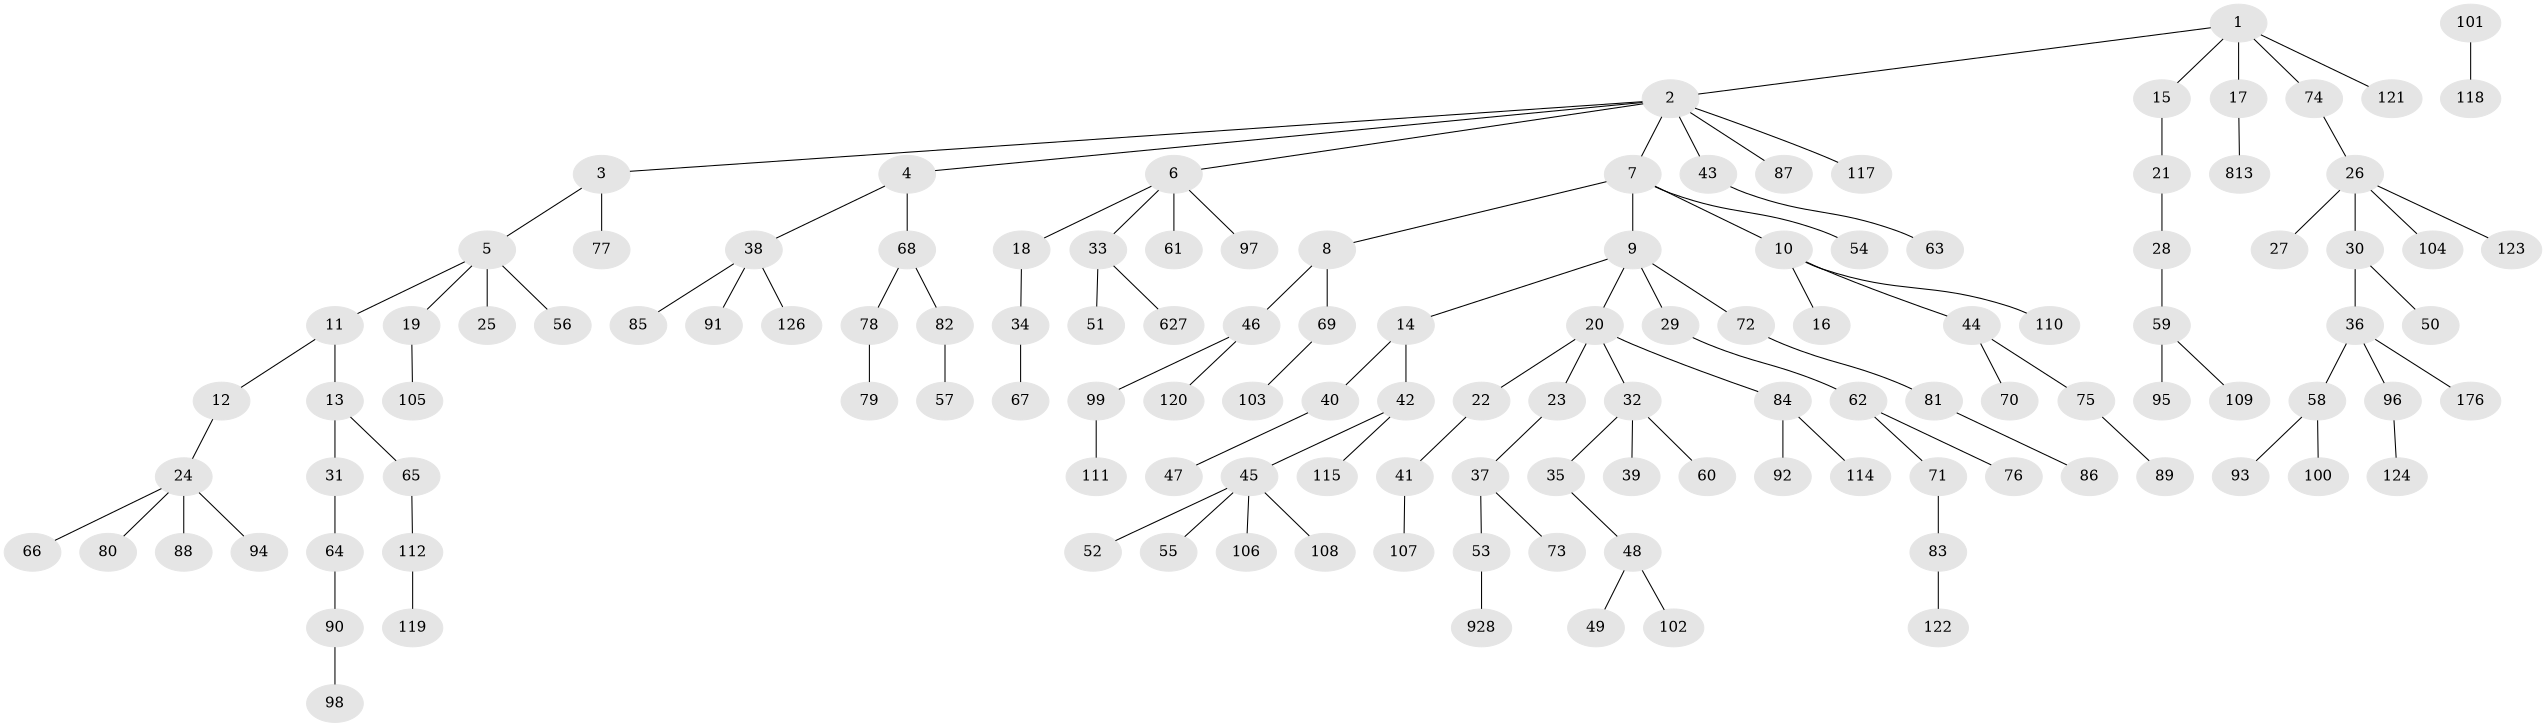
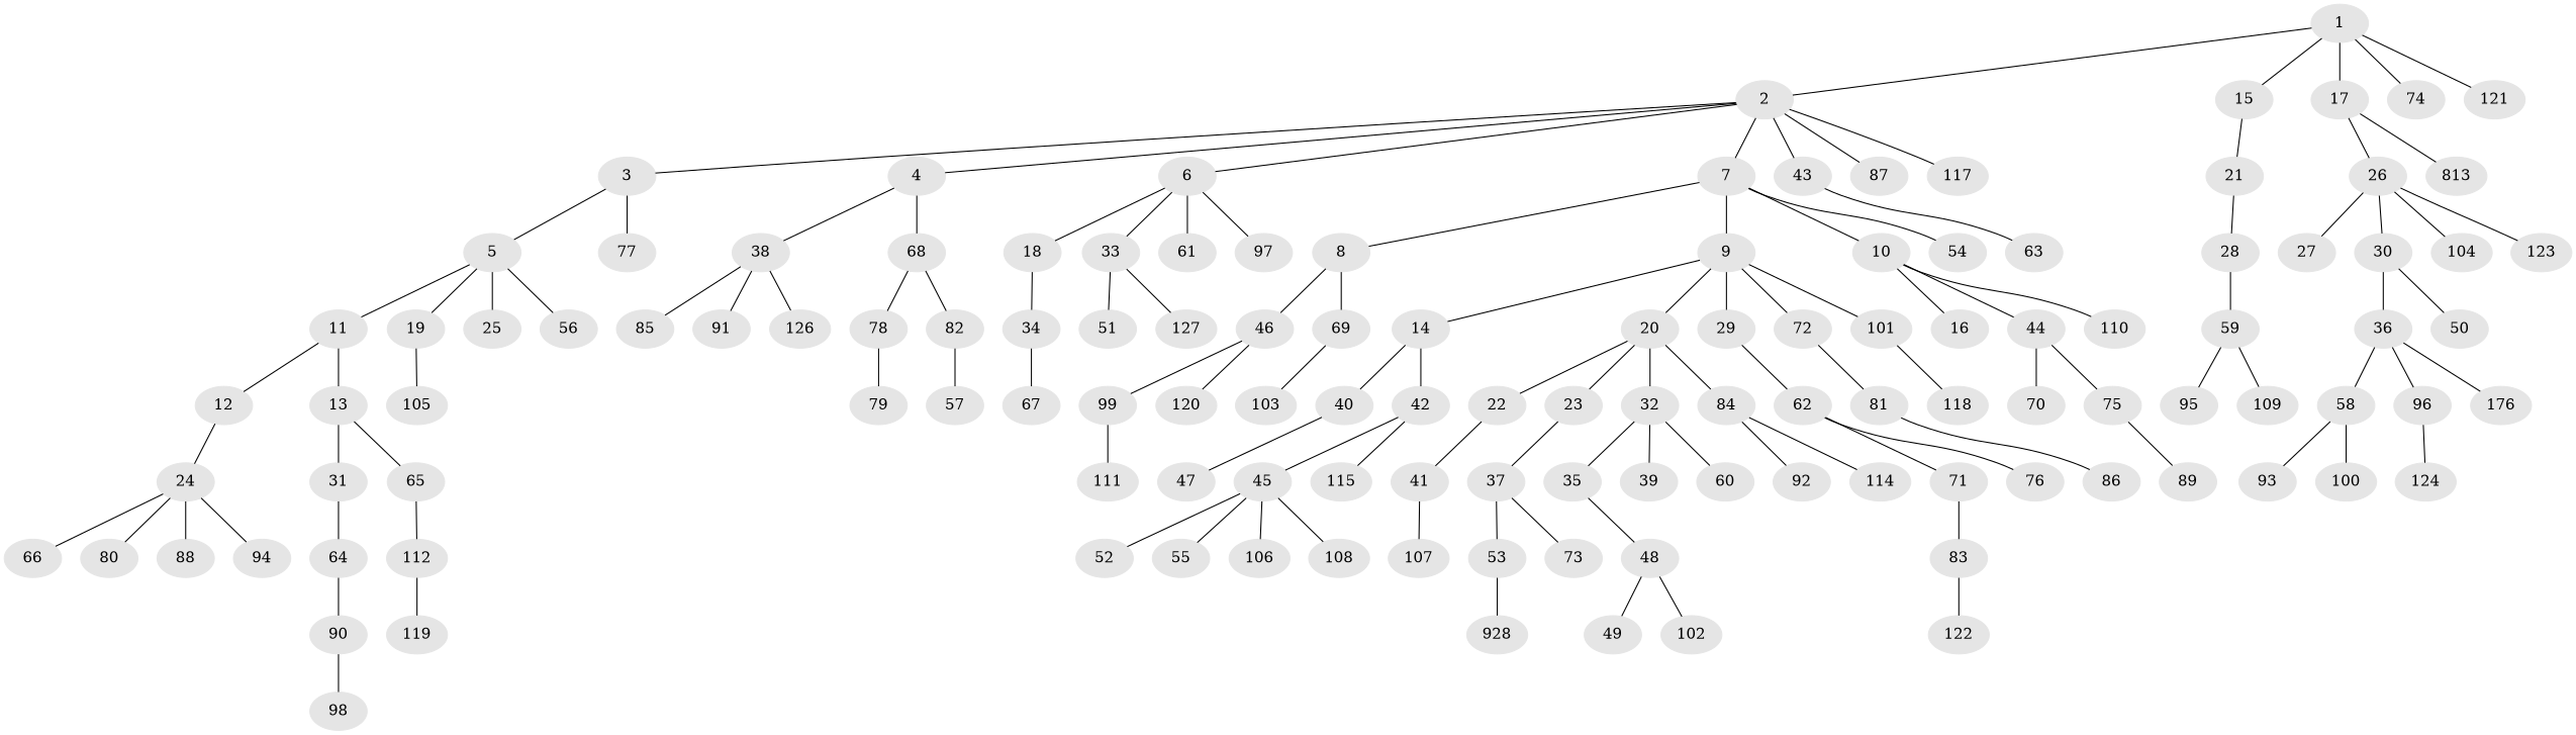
  graph {
    node [color=gray90 style=filled]
    1
    2
    15
    17
    74
    121
    3
    4
    6
    7
    43
    87
    117
    21
    26
    n16 [label=813]
    5
    77
    38
    68
    18
    33
    61
    97
    8
    9
    10
    54
    63
    11
    19
    25
    56
    85
    91
    126
    78
    82
    12
    13
    105
    34
    51
-   127 [label=627]
+   127
    46
    69
    14
    20
    29
    72
    101
    16
    44
    110
    99
    120
    103
    40
    42
    22
    23
    32
    84
    62
    81
    118
    70
    75
    24
    31
    65
    66
    80
    88
    94
    64
    112
    47
    45
    115
    28
    27
    30
    104
    123
    67
    41
    37
    35
    39
    60
    92
    114
    59
    107
    52
    55
    106
    108
    53
    73
    36
    50
    95
    109
    71
    76
    58
    96
    n110 [label=176]
    90
    48
    49
    102
    93
    100
    124
    n118 [label=928]
    89
    111
    83
    98
    119
    79
    57
    122
    86
    1 -- 2
    1 -- 15
    1 -- 17
    1 -- 74
    1 -- 121
    2 -- 3
    2 -- 4
    2 -- 6
    2 -- 7
    2 -- 43
    2 -- 87
    2 -- 117
    15 -- 21
-   74 -- 26
+   17 -- 26
    17 -- n16
    3 -- 5
    3 -- 77
    4 -- 38
    4 -- 68
    6 -- 18
    6 -- 33
    6 -- 61
    6 -- 97
    7 -- 8
    7 -- 9
    7 -- 10
    7 -- 54
    43 -- 63
    21 -- 28
    26 -- 27
    26 -- 30
    26 -- 104
    26 -- 123
    5 -- 11
    5 -- 19
    5 -- 25
    5 -- 56
    38 -- 85
    38 -- 91
    38 -- 126
    68 -- 78
    68 -- 82
    18 -- 34
    33 -- 51
    33 -- 127
    8 -- 46
    8 -- 69
    9 -- 14
    9 -- 20
    9 -- 29
    9 -- 72
+   9 -- 101
    10 -- 16
    10 -- 44
    10 -- 110
    11 -- 12
    11 -- 13
    19 -- 105
    78 -- 79
    82 -- 57
    12 -- 24
    13 -- 31
    13 -- 65
    34 -- 67
    46 -- 99
    46 -- 120
    69 -- 103
    14 -- 40
    14 -- 42
    20 -- 22
    20 -- 23
    20 -- 32
    20 -- 84
    29 -- 62
    72 -- 81
    101 -- 118
    44 -- 70
    44 -- 75
    99 -- 111
    40 -- 47
    42 -- 45
    42 -- 115
    22 -- 41
    23 -- 37
    32 -- 35
    32 -- 39
    32 -- 60
    84 -- 92
    84 -- 114
    62 -- 71
    62 -- 76
    81 -- 86
    75 -- 89
    24 -- 66
    24 -- 80
    24 -- 88
    24 -- 94
    31 -- 64
    65 -- 112
    64 -- 90
    112 -- 119
    45 -- 52
    45 -- 55
    45 -- 106
    45 -- 108
    28 -- 59
    30 -- 36
    30 -- 50
    41 -- 107
    37 -- 53
    37 -- 73
    35 -- 48
    59 -- 95
    59 -- 109
    53 -- n118
    36 -- 58
    36 -- 96
    36 -- n110
    71 -- 83
    58 -- 93
    58 -- 100
    96 -- 124
    90 -- 98
    48 -- 49
    48 -- 102
    83 -- 122
  }
